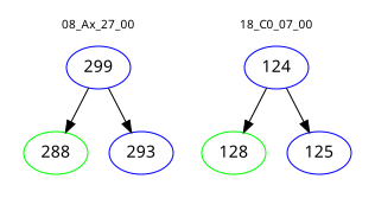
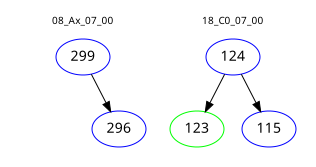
  digraph {
    fontname="Noto Sans"
    node [color=blue fontname="Noto Sans"]
    edge [color=black fontname="Noto Sans"]
    n1 [label=299]
-   n2 [color=green label=288]
-   n3 [label=293]
+   n3 [label=296]
    n4 [label=124]
-   n5 [color=green label=128]
-   n6 [label=125]
+   n5 [color=green label=123]
+   n6 [label=115]
    subgraph cluster_1 {
      color=white
      fontsize=10
-     label="08_Ax_27_00"
+     label="08_Ax_07_00"
      n1
-     n2
      n3
    }
    subgraph cluster_2 {
      color=white
      fontsize=10
      label="18_C0_07_00"
      n4
      n5
      n6
    }
-   n1 -> n2
    n1 -> n3
    n4 -> n5
    n4 -> n6
  }
